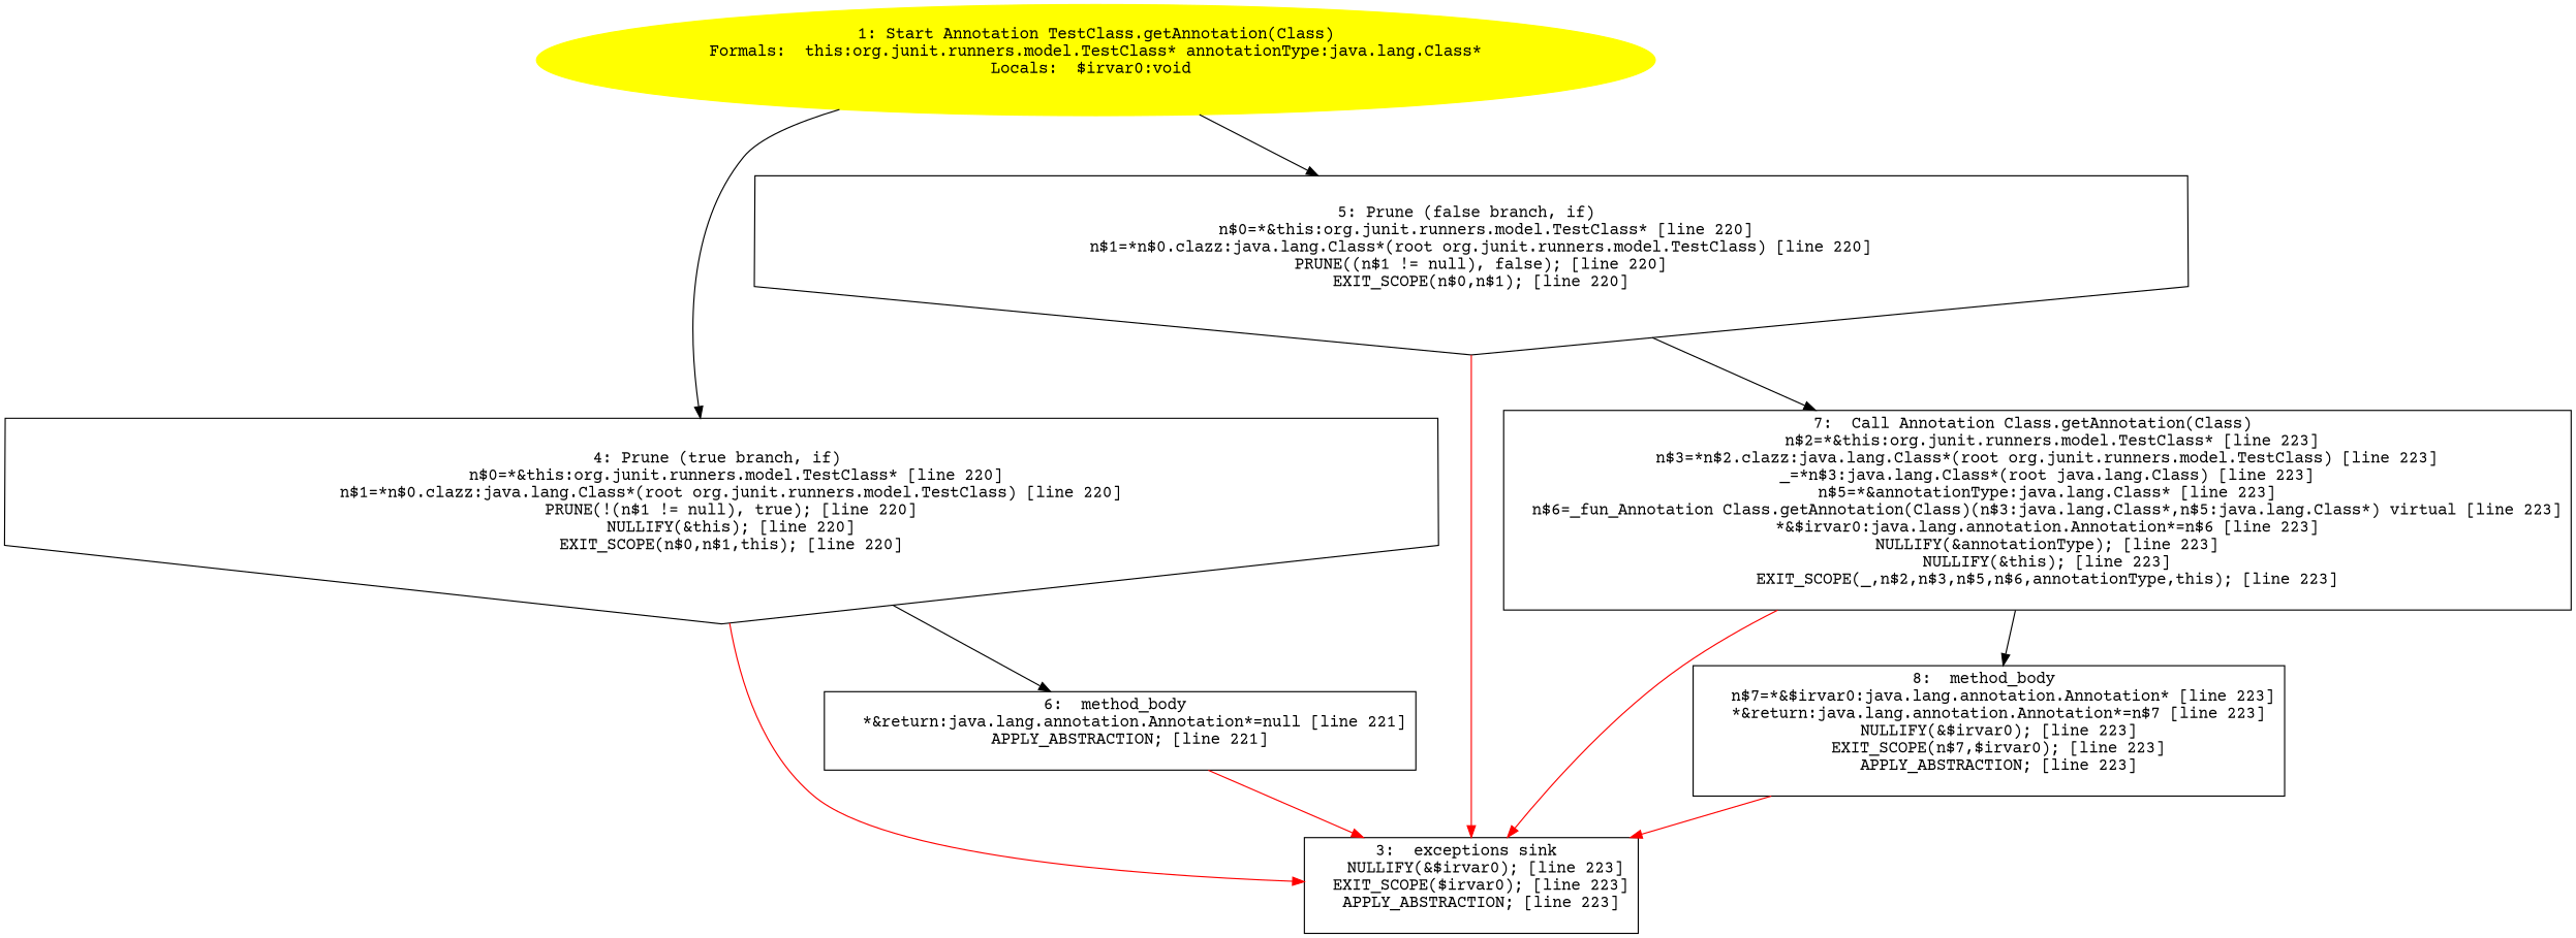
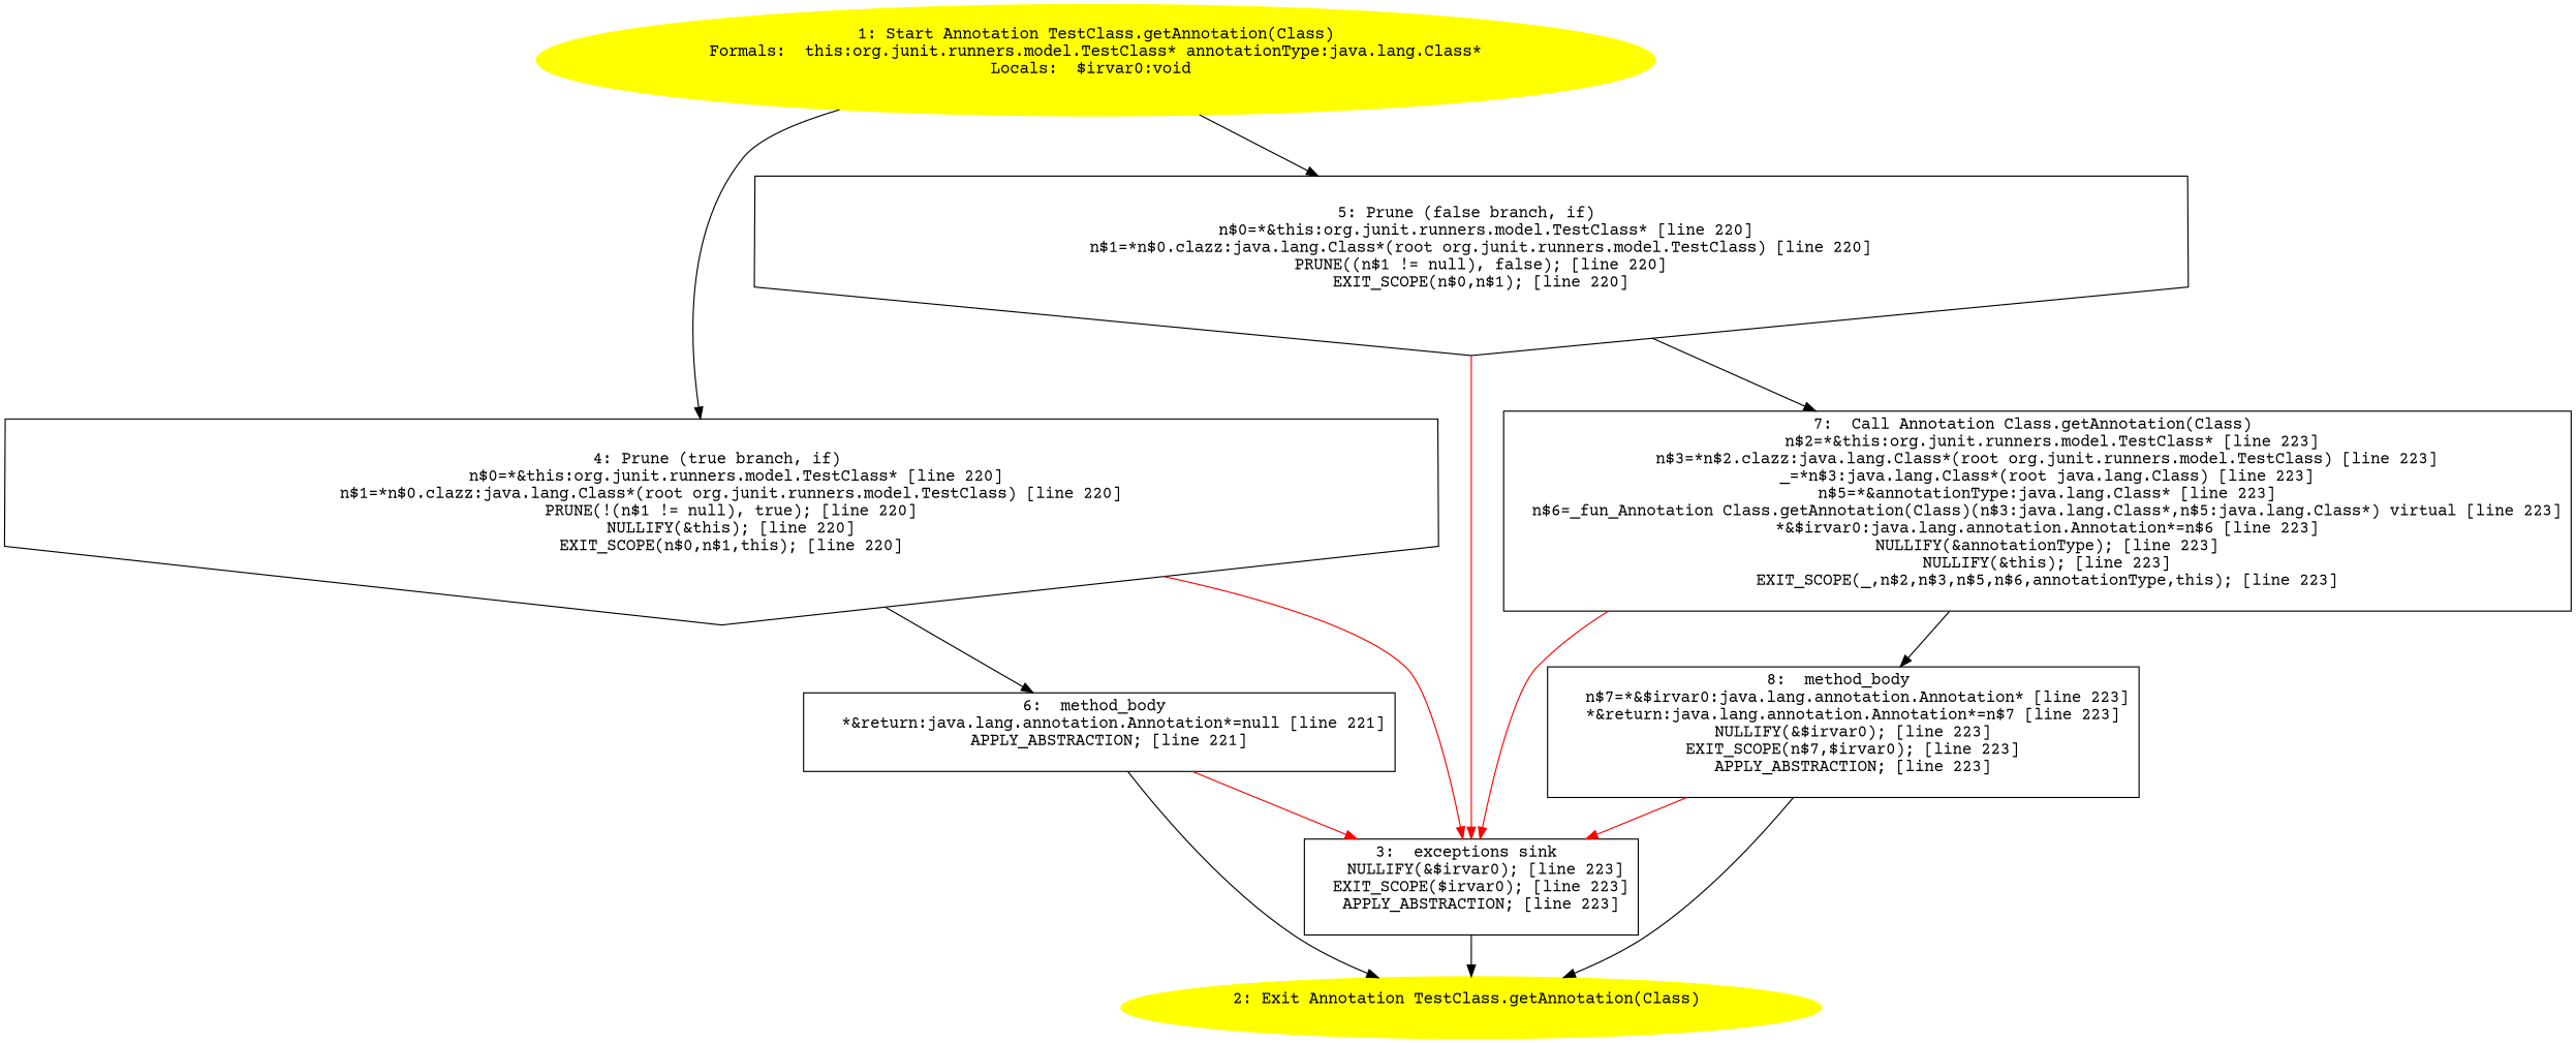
  digraph {
    fontname="Courier Prime"
    node [fontname="Courier Prime" shape=box]
    edge [fontname="Courier Prime"]
    n1 [color=yellow label="1: Start Annotation TestClass.getAnnotation(Class)\nFormals:  this:org.junit.runners.model.TestClass* annotationType:java.lang.Class*\nLocals:  $irvar0:void \n  " style=filled shape=""]
    n2 [label="4: Prune (true branch, if) \n   n$0=*&this:org.junit.runners.model.TestClass* [line 220]\n  n$1=*n$0.clazz:java.lang.Class*(root org.junit.runners.model.TestClass) [line 220]\n  PRUNE(!(n$1 != null), true); [line 220]\n  NULLIFY(&this); [line 220]\n  EXIT_SCOPE(n$0,n$1,this); [line 220]\n " shape=invhouse]
    n3 [label="5: Prune (false branch, if) \n   n$0=*&this:org.junit.runners.model.TestClass* [line 220]\n  n$1=*n$0.clazz:java.lang.Class*(root org.junit.runners.model.TestClass) [line 220]\n  PRUNE((n$1 != null), false); [line 220]\n  EXIT_SCOPE(n$0,n$1); [line 220]\n " shape=invhouse]
    n4 [label="3:  exceptions sink \n   NULLIFY(&$irvar0); [line 223]\n  EXIT_SCOPE($irvar0); [line 223]\n  APPLY_ABSTRACTION; [line 223]\n "]
    n5 [label="6:  method_body \n   *&return:java.lang.annotation.Annotation*=null [line 221]\n  APPLY_ABSTRACTION; [line 221]\n "]
    n6 [label="7:  Call Annotation Class.getAnnotation(Class) \n   n$2=*&this:org.junit.runners.model.TestClass* [line 223]\n  n$3=*n$2.clazz:java.lang.Class*(root org.junit.runners.model.TestClass) [line 223]\n  _=*n$3:java.lang.Class*(root java.lang.Class) [line 223]\n  n$5=*&annotationType:java.lang.Class* [line 223]\n  n$6=_fun_Annotation Class.getAnnotation(Class)(n$3:java.lang.Class*,n$5:java.lang.Class*) virtual [line 223]\n  *&$irvar0:java.lang.annotation.Annotation*=n$6 [line 223]\n  NULLIFY(&annotationType); [line 223]\n  NULLIFY(&this); [line 223]\n  EXIT_SCOPE(_,n$2,n$3,n$5,n$6,annotationType,this); [line 223]\n "]
+   n7 [color=yellow label="2: Exit Annotation TestClass.getAnnotation(Class) \n  " style=filled shape=""]
    n8 [label="8:  method_body \n   n$7=*&$irvar0:java.lang.annotation.Annotation* [line 223]\n  *&return:java.lang.annotation.Annotation*=n$7 [line 223]\n  NULLIFY(&$irvar0); [line 223]\n  EXIT_SCOPE(n$7,$irvar0); [line 223]\n  APPLY_ABSTRACTION; [line 223]\n "]
    n1 -> n2
    n1 -> n3
    n2 -> n4 [color=red]
    n2 -> n5
    n3 -> n4 [color=red]
    n3 -> n6
+   n4 -> n7
    n5 -> n4 [color=red]
+   n5 -> n7
    n6 -> n4 [color=red]
    n6 -> n8
    n8 -> n4 [color=red]
+   n8 -> n7
  }
